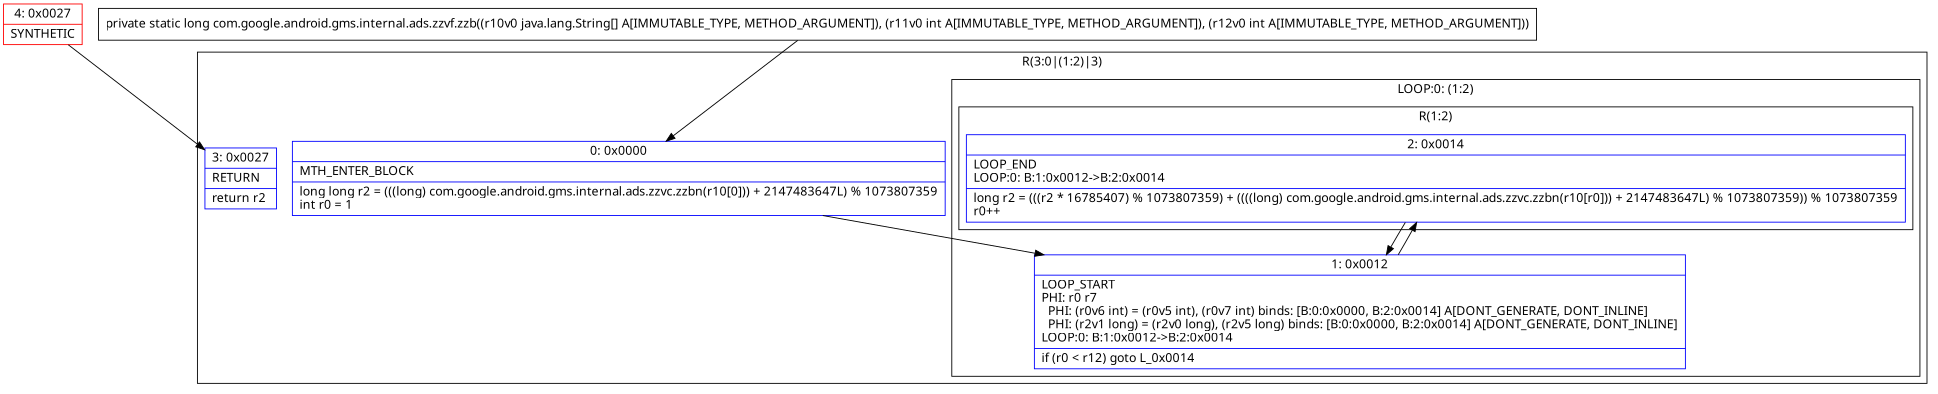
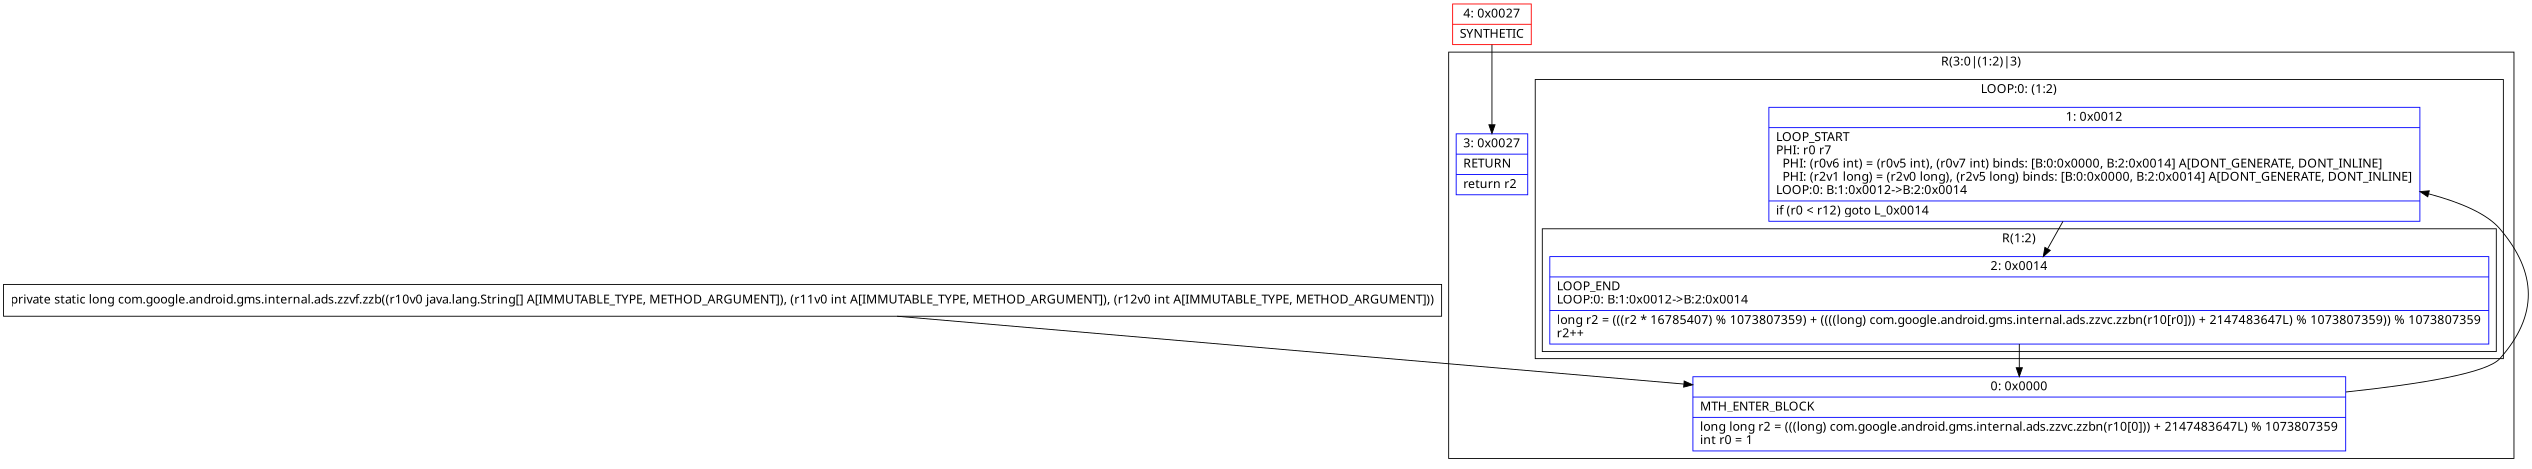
  digraph {
    fontname="Noto Sans"
    node [color=blue fontname="Noto Sans" shape=record]
    edge [fontname="Noto Sans"]
-   n1 [label="{2\:\ 0x0014|LOOP_END\lLOOP:0: B:1:0x0012\-\>B:2:0x0014\l|long r2 = (((r2 * 16785407) % 1073807359) + ((((long) com.google.android.gms.internal.ads.zzvc.zzbn(r10[r0])) + 2147483647L) % 1073807359)) % 1073807359\lr0++\l}"]
+   n1 [label="{2\:\ 0x0014|LOOP_END\lLOOP:0: B:1:0x0012\-\>B:2:0x0014\l|long r2 = (((r2 * 16785407) % 1073807359) + ((((long) com.google.android.gms.internal.ads.zzvc.zzbn(r10[r0])) + 2147483647L) % 1073807359)) % 1073807359\lr2++\l}"]
    n2 [label="{1\:\ 0x0012|LOOP_START\lPHI: r0 r7 \l  PHI: (r0v6 int) = (r0v5 int), (r0v7 int) binds: [B:0:0x0000, B:2:0x0014] A[DONT_GENERATE, DONT_INLINE]\l  PHI: (r2v1 long) = (r2v0 long), (r2v5 long) binds: [B:0:0x0000, B:2:0x0014] A[DONT_GENERATE, DONT_INLINE]\lLOOP:0: B:1:0x0012\-\>B:2:0x0014\l|if (r0 \< r12) goto L_0x0014\l}"]
    n3 [label="{0\:\ 0x0000|MTH_ENTER_BLOCK\l|long long r2 = (((long) com.google.android.gms.internal.ads.zzvc.zzbn(r10[0])) + 2147483647L) % 1073807359\lint r0 = 1\l}"]
    n4 [label="{3\:\ 0x0027|RETURN\l|return r2\l}"]
    n5 [color=red label="{4\:\ 0x0027|SYNTHETIC\l}"]
    n6 [label="{private static long com.google.android.gms.internal.ads.zzvf.zzb((r10v0 java.lang.String[] A[IMMUTABLE_TYPE, METHOD_ARGUMENT]), (r11v0 int A[IMMUTABLE_TYPE, METHOD_ARGUMENT]), (r12v0 int A[IMMUTABLE_TYPE, METHOD_ARGUMENT])) }" color=""]
    subgraph cluster_1 {
      label="R(3:0|(1:2)|3)"
      n3
      n4
      subgraph cluster_2 {
        label="LOOP:0: (1:2)"
        n2
        subgraph cluster_3 {
          label="R(1:2)"
          n1
        }
      }
    }
-   n1 -> n2
+   n1 -> n3
    n2 -> n1
    n3 -> n2
    n5 -> n4
    n6 -> n3
  }
